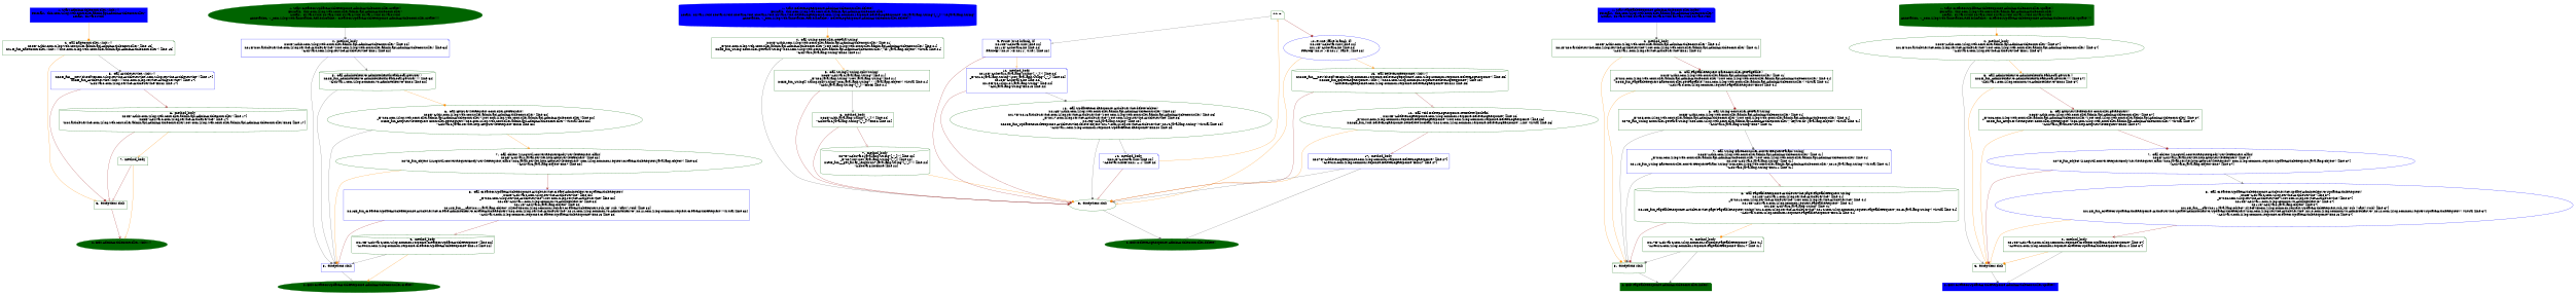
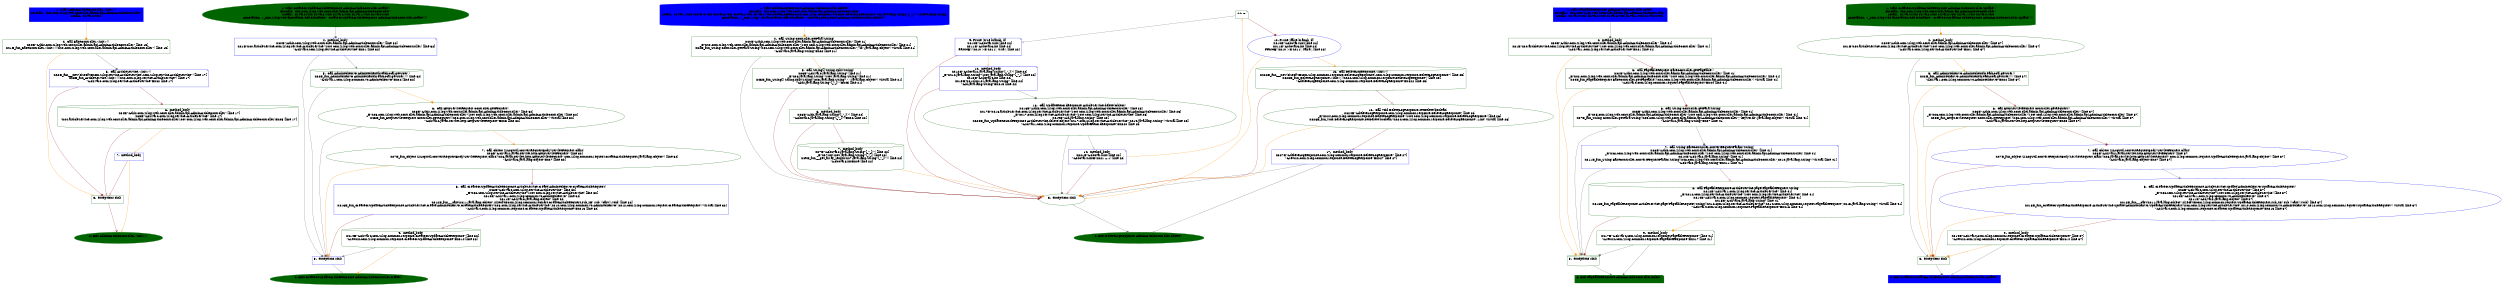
  digraph {
    node [color=darkgreen shape=box]
    edge [arrowhead=box color=gray40]
    n1 [color=blue label="1: Start AdminArticleController.<init>()\nFormals:  this:com.zrlog.web.controller.admin.api.AdminArticleController*\nLocals:  $irvar0:void \n  " style=filled]
    n2 [label="4:  Call BaseController.<init>() \n   n$0=*&this:com.zrlog.web.controller.admin.api.AdminArticleController* [line 15]\n  n$1=_fun_BaseController.<init>()(n$0:com.zrlog.web.controller.admin.api.AdminArticleController*) [line 15]\n " shape=note]
    n3 [label="3:  exceptions sink \n  "]
    n4 [color=blue label="5:  Call ArticleService.<init>() \n   n$2=_fun___new(sizeof(t=com.zrlog.service.ArticleService):com.zrlog.service.ArticleService*) [line 17]\n  n$3=_fun_ArticleService.<init>()(n$2:com.zrlog.service.ArticleService*) [line 17]\n  *&$irvar0:com.zrlog.service.ArticleService*=n$2 [line 17]\n " shape=note]
    n5 [label="2: Exit AdminArticleController.<init>() \n  " shape=ellipse style=filled]
    n6 [label="6:  method_body \n   n$4=*&this:com.zrlog.web.controller.admin.api.AdminArticleController* [line 17]\n  n$5=*&$irvar0:com.zrlog.service.ArticleService* [line 17]\n  *n$4.articleService:com.zrlog.web.controller.admin.api.AdminArticleController(root com.zrlog.web.controller.admin.api.AdminArticleController)=n$5 [line 17]\n " shape=cylinder]
-   n7 [label="7:  method_body \n  "]
+   n7 [color=blue label="7:  method_body \n  "]
    n8 [label="1: Start CreateOrUpdateArticleResponse AdminArticleController.create()\nFormals:  this:com.zrlog.web.controller.admin.api.AdminArticleController*\nLocals:  $irvar4:void $irvar3:void $irvar2:void $irvar1:void $irvar0:void\nAnnotation: <_com.zrlog.web.annotation.RefreshCache> CreateOrUpdateArticleResponse AdminArticleController.create()() \n  " shape=ellipse style=filled]
    n9 [color=blue label="4:  method_body \n   n$0=*&this:com.zrlog.web.controller.admin.api.AdminArticleController* [line 32]\n  n$1=*n$0.articleService:com.zrlog.service.ArticleService*(root com.zrlog.web.controller.admin.api.AdminArticleController) [line 32]\n  *&$irvar0:com.zrlog.service.ArticleService*=n$1 [line 32]\n " shape=note]
    n10 [color=blue label="3:  exceptions sink \n  "]
    n11 [label="5:  Call AdminTokenVO AdminTokenThreadLocal.getUser() \n   n$2=_fun_AdminTokenVO AdminTokenThreadLocal.getUser()() [line 32]\n  *&$irvar1:com.zrlog.common.vo.AdminTokenVO*=n$2 [line 32]\n " shape=cylinder]
    n12 [label="2: Exit CreateOrUpdateArticleResponse AdminArticleController.create() \n  " shape=ellipse style=filled]
    n13 [label="6:  Call HttpServletRequest Controller.getRequest() \n   n$3=*&this:com.zrlog.web.controller.admin.api.AdminArticleController* [line 32]\n  _=*n$3:com.zrlog.web.controller.admin.api.AdminArticleController*(root com.zrlog.web.controller.admin.api.AdminArticleController) [line 32]\n  n$5=_fun_HttpServletRequest Controller.getRequest()(n$3:com.zrlog.web.controller.admin.api.AdminArticleController*) virtual [line 32]\n  *&$irvar2:javax.servlet.http.HttpServletRequest*=n$5 [line 32]\n " shape=ellipse]
    n14 [label="7:  Call Object ZrLogUtil.convertRequestBody(ServletRequest,Class) \n   n$6=*&$irvar2:javax.servlet.http.HttpServletRequest* [line 32]\n  n$7=_fun_Object ZrLogUtil.convertRequestBody(ServletRequest,Class)(n$6:javax.servlet.http.HttpServletRequest*,com.zrlog.common.request.CreateArticleRequest:java.lang.Object*) [line 32]\n  *&$irvar3:java.lang.Object*=n$7 [line 32]\n " shape=ellipse]
    n15 [color=blue label="8:  Call CreateOrUpdateArticleResponse ArticleService.create(AdminTokenVO,CreateArticleRequest) \n   n$8=*&$irvar0:com.zrlog.service.ArticleService* [line 32]\n  _=*n$8:com.zrlog.service.ArticleService*(root com.zrlog.service.ArticleService) [line 32]\n  n$10=*&$irvar1:com.zrlog.common.vo.AdminTokenVO* [line 32]\n  n$11=*&$irvar3:java.lang.Object* [line 32]\n  n$12=_fun___cast(n$11:java.lang.Object*,sizeof(t=com.zrlog.common.request.CreateArticleRequest;sub_t=( sub )(cast)):void) [line 32]\n  n$13=_fun_CreateOrUpdateArticleResponse ArticleService.create(AdminTokenVO,CreateArticleRequest)(n$8:com.zrlog.service.ArticleService*,n$10:com.zrlog.common.vo.AdminTokenVO*,n$12:com.zrlog.common.request.CreateArticleRequest*) virtual [line 32]\n  *&$irvar4:com.zrlog.common.response.CreateOrUpdateArticleResponse*=n$13 [line 32]\n "]
    n16 [label="9:  method_body \n   n$14=*&$irvar4:com.zrlog.common.response.CreateOrUpdateArticleResponse* [line 32]\n  *&return:com.zrlog.common.response.CreateOrUpdateArticleResponse*=n$14 [line 32]\n " shape=cylinder]
    n17 [color=blue label="1: Start DeleteLogResponse AdminArticleController.delete()\nFormals:  this:com.zrlog.web.controller.admin.api.AdminArticleController*\nLocals:  $irvar1:void $bcvar4:void $bcvar3:void $bcvar2:void $irvar0:void deleteLogResponse:com.zrlog.common.response.DeleteLogResponse* ids:java.lang.String*[_*_](*) id:java.lang.String*\nAnnotation: <_com.zrlog.web.annotation.RefreshCache> DeleteLogResponse AdminArticleController.delete()() \n  " shape=cylinder style=filled]
    n18 [label="4:  Call String Controller.getPara(String) \n   n$0=*&this:com.zrlog.web.controller.admin.api.AdminArticleController* [line 21]\n  _=*n$0:com.zrlog.web.controller.admin.api.AdminArticleController*(root com.zrlog.web.controller.admin.api.AdminArticleController) [line 21]\n  n$2=_fun_String Controller.getPara(String)(n$0:com.zrlog.web.controller.admin.api.AdminArticleController*,\"id\":java.lang.Object*) virtual [line 21]\n  *&$irvar0:java.lang.String*=n$2 [line 21]\n " shape=note]
    n19 [label="3:  exceptions sink \n  " shape=ellipse]
    n20 [label="5:  Call String[] String.split(String) \n   n$3=*&$irvar0:java.lang.String* [line 21]\n  _=*n$3:java.lang.String*(root java.lang.String) [line 21]\n  n$5=_fun_String[] String.split(String)(n$3:java.lang.String*,\",\":java.lang.Object*) virtual [line 21]\n  *&ids:java.lang.String*[_*_](*)=n$5 [line 21]\n "]
    n21 [label="2: Exit DeleteLogResponse AdminArticleController.delete() \n  " shape=ellipse style=filled]
    n22 [label="6:  method_body \n   n$6=*&ids:java.lang.String*[_*_](*) [line 22]\n  *&$bcvar2:java.lang.String*[_*_](*)=n$6 [line 22]\n "]
    n23 [label="7:  method_body \n   n$7=*&$bcvar2:java.lang.String*[_*_](*) [line 22]\n  _=*n$7:int(root java.lang.String*[_*_]) [line 22]\n  n$9=_fun___get_array_length(n$7:java.lang.String*[_*_](*)) [line 22]\n  *&$bcvar3:int=n$9 [line 22]\n " shape=cylinder]
    n24 [label="11: + \n  " shape=note]
    n25 [color=blue label="9: Prune (true branch, if) \n   n$10=*&$bcvar4:int [line 22]\n  n$11=*&$bcvar3:int [line 22]\n  PRUNE(!(n$10 >= n$11), true); [line 22]\n " shape=note]
    n26 [color=blue label="10: Prune (false branch, if) \n   n$10=*&$bcvar4:int [line 22]\n  n$11=*&$bcvar3:int [line 22]\n  PRUNE((n$10 >= n$11), false); [line 22]\n " shape=ellipse]
    n27 [color=blue label="12:  method_body \n   n$12=*&$bcvar2:java.lang.String*[_*_](*) [line 22]\n  _=*n$12:java.lang.String*(root java.lang.String*[_*_]) [line 22]\n  n$13=*&$bcvar4:int [line 22]\n  n$15=*n$12[n$13]:java.lang.String* [line 22]\n  *&id:java.lang.String*=n$15 [line 22]\n " shape=note]
    n28 [label="15:  Call DeleteLogResponse.<init>() \n   n$22=_fun___new(sizeof(t=com.zrlog.common.response.DeleteLogResponse):com.zrlog.common.response.DeleteLogResponse*) [line 25]\n  n$23=_fun_DeleteLogResponse.<init>()(n$22:com.zrlog.common.response.DeleteLogResponse*) [line 25]\n  *&deleteLogResponse:com.zrlog.common.response.DeleteLogResponse*=n$22 [line 25]\n " shape=cylinder]
    n29 [label="13:  Call UpdateRecordResponse ArticleService.delete(Object) \n   n$16=*&this:com.zrlog.web.controller.admin.api.AdminArticleController* [line 23]\n  n$17=*n$16.articleService:com.zrlog.service.ArticleService*(root com.zrlog.web.controller.admin.api.AdminArticleController) [line 23]\n  _=*n$17:com.zrlog.service.ArticleService*(root com.zrlog.service.ArticleService) [line 23]\n  n$19=*&id:java.lang.String* [line 23]\n  n$20=_fun_UpdateRecordResponse ArticleService.delete(Object)(n$17:com.zrlog.service.ArticleService*,n$19:java.lang.String*) virtual [line 23]\n  *&$irvar1:com.zrlog.common.response.UpdateRecordResponse*=n$20 [line 23]\n " shape=ellipse]
    n30 [color=blue label="14:  method_body \n   n$21=*&$bcvar4:int [line 22]\n  *&$bcvar4:int=(n$21 + 1) [line 22]\n " shape=note]
    n31 [label="16:  Call void DeleteLogResponse.setDelete(boolean) \n   n$24=*&deleteLogResponse:com.zrlog.common.response.DeleteLogResponse* [line 26]\n  _=*n$24:com.zrlog.common.response.DeleteLogResponse*(root com.zrlog.common.response.DeleteLogResponse) [line 26]\n  n$26=_fun_void DeleteLogResponse.setDelete(boolean)(n$24:com.zrlog.common.response.DeleteLogResponse*,1:int) virtual [line 26]\n " shape=ellipse]
    n32 [color=blue label="17:  method_body \n   n$27=*&deleteLogResponse:com.zrlog.common.response.DeleteLogResponse* [line 27]\n  *&return:com.zrlog.common.response.DeleteLogResponse*=n$27 [line 27]\n "]
    n33 [color=blue label="1: Start PageableResponse AdminArticleController.index()\nFormals:  this:com.zrlog.web.controller.admin.api.AdminArticleController*\nLocals:  $irvar4:void $irvar3:void $irvar2:void $irvar1:void $irvar0:void \n  " shape=note style=filled]
    n34 [label="4:  method_body \n   n$0=*&this:com.zrlog.web.controller.admin.api.AdminArticleController* [line 41]\n  n$1=*n$0.articleService:com.zrlog.service.ArticleService*(root com.zrlog.web.controller.admin.api.AdminArticleController) [line 41]\n  *&$irvar1:com.zrlog.service.ArticleService*=n$1 [line 41]\n "]
    n35 [label="3:  exceptions sink \n  " shape=cylinder]
    n36 [label="5:  Call PageableRequest BaseController.getPageable() \n   n$2=*&this:com.zrlog.web.controller.admin.api.AdminArticleController* [line 41]\n  _=*n$2:com.zrlog.web.controller.admin.api.AdminArticleController*(root com.zrlog.web.controller.admin.api.AdminArticleController) [line 41]\n  n$4=_fun_PageableRequest BaseController.getPageable()(n$2:com.zrlog.web.controller.admin.api.AdminArticleController*) virtual [line 41]\n  *&$irvar0:com.zrlog.common.request.PageableRequest*=n$4 [line 41]\n "]
    n37 [label="2: Exit PageableResponse AdminArticleController.index() \n  " shape=note style=filled]
    n38 [label="6:  Call String Controller.getPara(String) \n   n$5=*&this:com.zrlog.web.controller.admin.api.AdminArticleController* [line 41]\n  _=*n$5:com.zrlog.web.controller.admin.api.AdminArticleController*(root com.zrlog.web.controller.admin.api.AdminArticleController) [line 41]\n  n$7=_fun_String Controller.getPara(String)(n$5:com.zrlog.web.controller.admin.api.AdminArticleController*,\"keywords\":java.lang.Object*) virtual [line 41]\n  *&$irvar2:java.lang.String*=n$7 [line 41]\n "]
    n39 [color=blue label="7:  Call String BaseController.convertRequestParam(String) \n   n$8=*&this:com.zrlog.web.controller.admin.api.AdminArticleController* [line 41]\n  _=*n$8:com.zrlog.web.controller.admin.api.AdminArticleController*(root com.zrlog.web.controller.admin.api.AdminArticleController) [line 41]\n  n$10=*&$irvar2:java.lang.String* [line 41]\n  n$11=_fun_String BaseController.convertRequestParam(String)(n$8:com.zrlog.web.controller.admin.api.AdminArticleController*,n$10:java.lang.String*) virtual [line 41]\n  *&$irvar3:java.lang.String*=n$11 [line 41]\n " shape=note]
    n40 [label="8:  Call PageableResponse ArticleService.page(PageableRequest,String) \n   n$12=*&$irvar1:com.zrlog.service.ArticleService* [line 41]\n  _=*n$12:com.zrlog.service.ArticleService*(root com.zrlog.service.ArticleService) [line 41]\n  n$14=*&$irvar0:com.zrlog.common.request.PageableRequest* [line 41]\n  n$15=*&$irvar3:java.lang.String* [line 41]\n  n$16=_fun_PageableResponse ArticleService.page(PageableRequest,String)(n$12:com.zrlog.service.ArticleService*,n$14:com.zrlog.common.request.PageableRequest*,n$15:java.lang.String*) virtual [line 41]\n  *&$irvar4:com.zrlog.common.response.PageableResponse*=n$16 [line 41]\n " shape=cylinder]
    n41 [label="9:  method_body \n   n$17=*&$irvar4:com.zrlog.common.response.PageableResponse* [line 41]\n  *&return:com.zrlog.common.response.PageableResponse*=n$17 [line 41]\n " shape=note]
    n42 [label="1: Start CreateOrUpdateArticleResponse AdminArticleController.update()\nFormals:  this:com.zrlog.web.controller.admin.api.AdminArticleController*\nLocals:  $irvar4:void $irvar3:void $irvar2:void $irvar1:void $irvar0:void\nAnnotation: <_com.zrlog.web.annotation.RefreshCache> CreateOrUpdateArticleResponse AdminArticleController.update()() \n  " shape=cylinder style=filled]
    n43 [label="4:  method_body \n   n$0=*&this:com.zrlog.web.controller.admin.api.AdminArticleController* [line 37]\n  n$1=*n$0.articleService:com.zrlog.service.ArticleService*(root com.zrlog.web.controller.admin.api.AdminArticleController) [line 37]\n  *&$irvar0:com.zrlog.service.ArticleService*=n$1 [line 37]\n " shape=ellipse]
    n44 [label="3:  exceptions sink \n  " shape=note]
    n45 [label="5:  Call AdminTokenVO AdminTokenThreadLocal.getUser() \n   n$2=_fun_AdminTokenVO AdminTokenThreadLocal.getUser()() [line 37]\n  *&$irvar1:com.zrlog.common.vo.AdminTokenVO*=n$2 [line 37]\n "]
    n46 [color=blue label="2: Exit CreateOrUpdateArticleResponse AdminArticleController.update() \n  " style=filled]
    n47 [label="6:  Call HttpServletRequest Controller.getRequest() \n   n$3=*&this:com.zrlog.web.controller.admin.api.AdminArticleController* [line 37]\n  _=*n$3:com.zrlog.web.controller.admin.api.AdminArticleController*(root com.zrlog.web.controller.admin.api.AdminArticleController) [line 37]\n  n$5=_fun_HttpServletRequest Controller.getRequest()(n$3:com.zrlog.web.controller.admin.api.AdminArticleController*) virtual [line 37]\n  *&$irvar2:javax.servlet.http.HttpServletRequest*=n$5 [line 37]\n "]
    n48 [color=blue label="7:  Call Object ZrLogUtil.convertRequestBody(ServletRequest,Class) \n   n$6=*&$irvar2:javax.servlet.http.HttpServletRequest* [line 37]\n  n$7=_fun_Object ZrLogUtil.convertRequestBody(ServletRequest,Class)(n$6:javax.servlet.http.HttpServletRequest*,com.zrlog.common.request.UpdateArticleRequest:java.lang.Object*) [line 37]\n  *&$irvar3:java.lang.Object*=n$7 [line 37]\n " shape=ellipse]
    n49 [color=blue label="8:  Call CreateOrUpdateArticleResponse ArticleService.update(AdminTokenVO,UpdateArticleRequest) \n   n$8=*&$irvar0:com.zrlog.service.ArticleService* [line 37]\n  _=*n$8:com.zrlog.service.ArticleService*(root com.zrlog.service.ArticleService) [line 37]\n  n$10=*&$irvar1:com.zrlog.common.vo.AdminTokenVO* [line 37]\n  n$11=*&$irvar3:java.lang.Object* [line 37]\n  n$12=_fun___cast(n$11:java.lang.Object*,sizeof(t=com.zrlog.common.request.UpdateArticleRequest;sub_t=( sub )(cast)):void) [line 37]\n  n$13=_fun_CreateOrUpdateArticleResponse ArticleService.update(AdminTokenVO,UpdateArticleRequest)(n$8:com.zrlog.service.ArticleService*,n$10:com.zrlog.common.vo.AdminTokenVO*,n$12:com.zrlog.common.request.UpdateArticleRequest*) virtual [line 37]\n  *&$irvar4:com.zrlog.common.response.CreateOrUpdateArticleResponse*=n$13 [line 37]\n " shape=ellipse]
    n50 [label="9:  method_body \n   n$14=*&$irvar4:com.zrlog.common.response.CreateOrUpdateArticleResponse* [line 37]\n  *&return:com.zrlog.common.response.CreateOrUpdateArticleResponse*=n$14 [line 37]\n " shape=note]
    n1 -> n2 [color=darkorange]
    n2 -> n3 [arrowhead=onormal color=darkorange]
    n2 -> n4
    n3 -> n5 [arrowhead=vee color=brown]
    n4 -> n3 [color=brown]
    n4 -> n6 [arrowhead=vee color=brown]
    n6 -> n3 [arrowhead=onormal color=brown]
    n6 -> n7 [arrowhead=onormal color=darkorange]
    n7 -> n3 [arrowhead=onormal color=brown]
    n7 -> n5 [arrowhead=onormal color=darkorange]
    n8 -> n9
    n9 -> n10
    n9 -> n11 [arrowhead=vee]
    n10 -> n12 [arrowhead=onormal]
    n11 -> n10
    n11 -> n13 [color=darkorange]
    n13 -> n10
    n13 -> n14 [arrowhead=vee color=darkorange]
    n14 -> n10 [color=darkorange]
    n14 -> n15 [arrowhead=vee color=brown]
    n15 -> n10 [arrowhead=onormal color=brown]
    n15 -> n16 [arrowhead=onormal color=brown]
    n16 -> n10 [arrowhead=vee]
    n16 -> n12 [arrowhead=vee color=darkorange]
    n17 -> n18 [color=darkorange]
    n18 -> n19 [arrowhead=vee]
    n18 -> n20 [arrowhead=onormal color=darkorange]
    n19 -> n21
    n20 -> n19 [arrowhead=vee color=brown]
    n20 -> n22 [arrowhead=vee]
    n22 -> n19 [arrowhead=vee color=brown]
    n22 -> n23 [arrowhead=onormal color=brown]
    n23 -> n19 [color=darkorange]
    n24 -> n25 [arrowhead=onormal]
    n24 -> n26 [color=brown]
    n25 -> n19 [color=brown]
    n25 -> n27 [arrowhead=onormal color=darkorange]
    n26 -> n19 [arrowhead=onormal color=darkorange]
    n26 -> n28 [arrowhead=vee color=darkorange]
    n27 -> n19 [arrowhead=onormal color=brown]
    n27 -> n29
    n28 -> n19 [color=brown]
    n28 -> n31 [arrowhead=onormal color=brown]
    n29 -> n19
    n29 -> n30 [arrowhead=onormal]
    n30 -> n19 [arrowhead=onormal color=brown]
    n30 -> n24 [arrowhead=onormal color=darkorange]
    n31 -> n19 [color=darkorange]
    n31 -> n32 [arrowhead=onormal color=brown]
    n32 -> n19 [arrowhead=vee]
    n32 -> n21 [arrowhead=onormal]
    n33 -> n34
    n34 -> n35 [color=darkorange]
    n34 -> n36 [arrowhead=vee color=brown]
    n35 -> n37 [arrowhead=vee]
    n36 -> n35 [arrowhead=vee color=darkorange]
    n36 -> n38 [color=brown]
    n38 -> n35
    n38 -> n39
    n39 -> n35 [arrowhead=onormal]
    n39 -> n40 [arrowhead=onormal color=brown]
    n40 -> n35 [color=brown]
    n40 -> n41 [color=darkorange]
    n41 -> n35
    n41 -> n37 [arrowhead=vee]
    n42 -> n43 [color=darkorange]
    n43 -> n44 [arrowhead=vee]
    n43 -> n45 [arrowhead=vee color=darkorange]
    n44 -> n46
    n45 -> n44 [color=darkorange]
    n45 -> n47 [arrowhead=vee color=brown]
    n47 -> n44 [arrowhead=onormal color=darkorange]
    n47 -> n48 [color=brown]
    n48 -> n44 [color=brown]
    n48 -> n49 [arrowhead=vee]
    n49 -> n44 [arrowhead=onormal color=darkorange]
    n49 -> n50 [arrowhead=vee color=brown]
    n50 -> n44 [color=darkorange]
    n50 -> n46 [arrowhead=onormal]
  }
